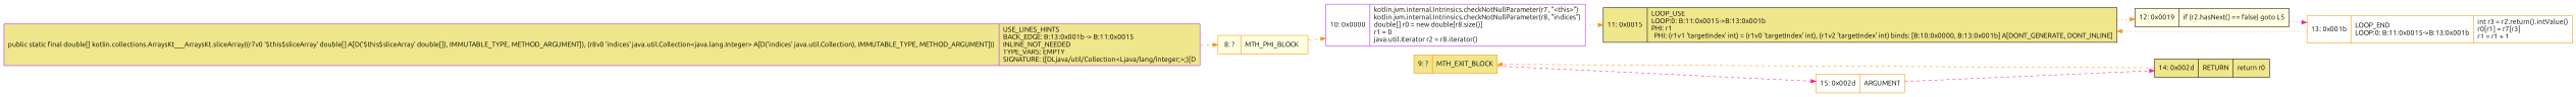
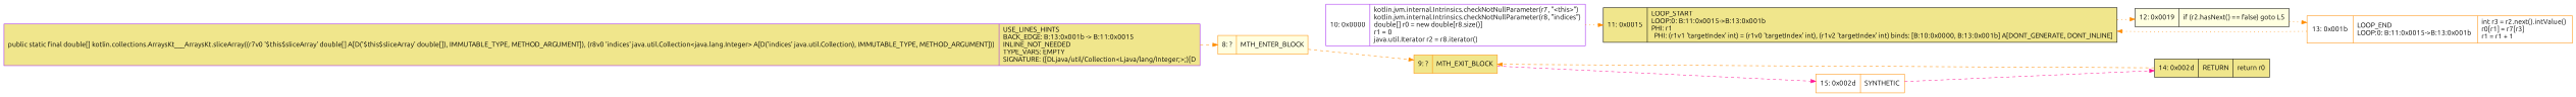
  digraph {
    fontname=Ubuntu
    rankdir=LR
    node [color=darkorange fillcolor=khaki fontname=Ubuntu shape=record style=filled]
    edge [color=darkorange fontname=Ubuntu style=dashed]
-   n1 [fillcolor=lightyellow label="{8\:\ ?|MTH_PHI_BLOCK\l}"]
+   n1 [fillcolor=lightyellow label="{8\:\ ?|MTH_ENTER_BLOCK\l}"]
    n2 [color=purple fillcolor=white label="{10\:\ 0x0000|kotlin.jvm.internal.Intrinsics.checkNotNullParameter(r7, \"\<this\>\")\lkotlin.jvm.internal.Intrinsics.checkNotNullParameter(r8, \"indices\")\ldouble[] r0 = new double[r8.size()]\lr1 = 0\ljava.util.Iterator r2 = r8.iterator()\l}"]
-   n3 [color=black label="{11\:\ 0x0015|LOOP_USE\lLOOP:0: B:11:0x0015\-\>B:13:0x001b\lPHI: r1 \l  PHI: (r1v1 'targetIndex' int) = (r1v0 'targetIndex' int), (r1v2 'targetIndex' int) binds: [B:10:0x0000, B:13:0x001b] A[DONT_GENERATE, DONT_INLINE]\l}"]
+   n3 [color=black label="{11\:\ 0x0015|LOOP_START\lLOOP:0: B:11:0x0015\-\>B:13:0x001b\lPHI: r1 \l  PHI: (r1v1 'targetIndex' int) = (r1v0 'targetIndex' int), (r1v2 'targetIndex' int) binds: [B:10:0x0000, B:13:0x001b] A[DONT_GENERATE, DONT_INLINE]\l}"]
    n4 [color=black fillcolor=lightyellow label="{12\:\ 0x0019|if (r2.hasNext() == false) goto L5\l}"]
-   n5 [fillcolor=white label="{13\:\ 0x001b|LOOP_END\lLOOP:0: B:11:0x0015\-\>B:13:0x001b\l|int r3 = r2.return().intValue()\lr0[r1] = r7[r3]\lr1 = r1 + 1\l}"]
-   n6 [fillcolor=white label="{15\:\ 0x002d|ARGUMENT\l}"]
+   n5 [fillcolor=white label="{13\:\ 0x001b|LOOP_END\lLOOP:0: B:11:0x0015\-\>B:13:0x001b\l|int r3 = r2.next().intValue()\lr0[r1] = r7[r3]\lr1 = r1 + 1\l}"]
+   n6 [fillcolor=white label="{15\:\ 0x002d|SYNTHETIC\l}"]
    n7 [color=black label="{14\:\ 0x002d|RETURN\l|return r0\l}"]
    n8 [label="{9\:\ ?|MTH_EXIT_BLOCK\l}"]
    n9 [color=purple label="{public static final double[] kotlin.collections.ArraysKt___ArraysKt.sliceArray((r7v0 '$this$sliceArray' double[] A[D('$this$sliceArray' double[]), IMMUTABLE_TYPE, METHOD_ARGUMENT]), (r8v0 'indices' java.util.Collection\<java.lang.Integer\> A[D('indices' java.util.Collection), IMMUTABLE_TYPE, METHOD_ARGUMENT]))  | USE_LINES_HINTS\lBACK_EDGE: B:13:0x001b \-\> B:11:0x0015\lINLINE_NOT_NEEDED\lTYPE_VARS: EMPTY\lSIGNATURE: ([DLjava\/util\/Collection\<Ljava\/lang\/Integer;\>;)[D\l}"]
-   n1 -> n2
+   n1 -> n8
    n2 -> n3 [style=dotted]
    n3 -> n4 [style=dotted]
-   n4 -> n5 [color=deeppink style=dotted]
+   n4 -> n5 [style=dotted]
    n5 -> n3 [style=dotted]
    n6 -> n7 [color=deeppink]
    n7 -> n8
    n8 -> n6 [color=deeppink]
    n9 -> n1
  }
